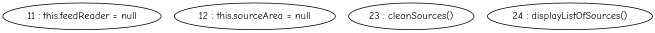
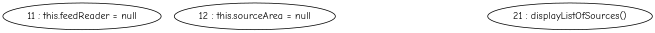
  digraph {
    fontname="Comic Neue"
    node [fontname="Comic Neue"]
    "11 : this.feedReader = null"
    "12 : this.sourceArea = null"
-   "23 : cleanSources()"
-   "24 : displayListOfSources()"
+   "24 : displayListOfSources()" [label="21 : displayListOfSources()"]
  }
